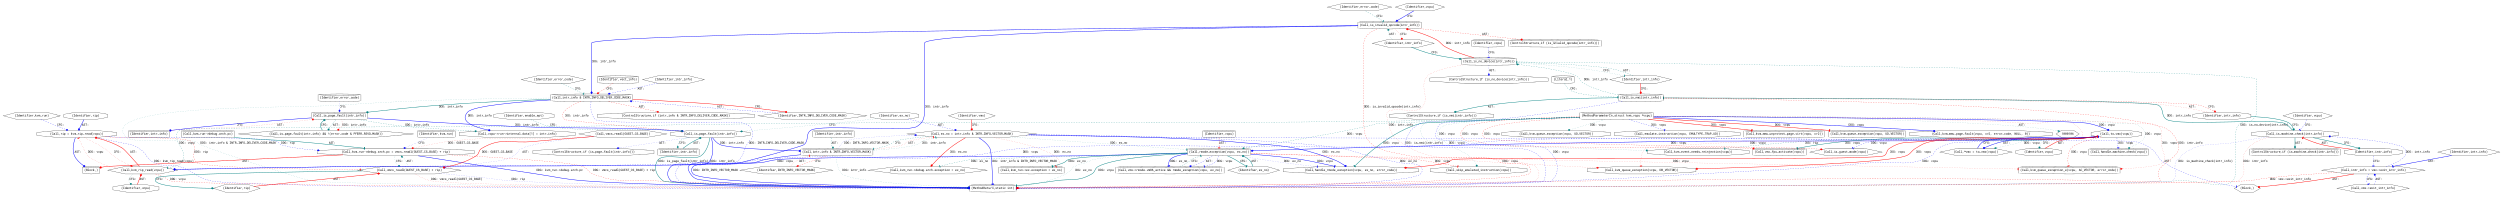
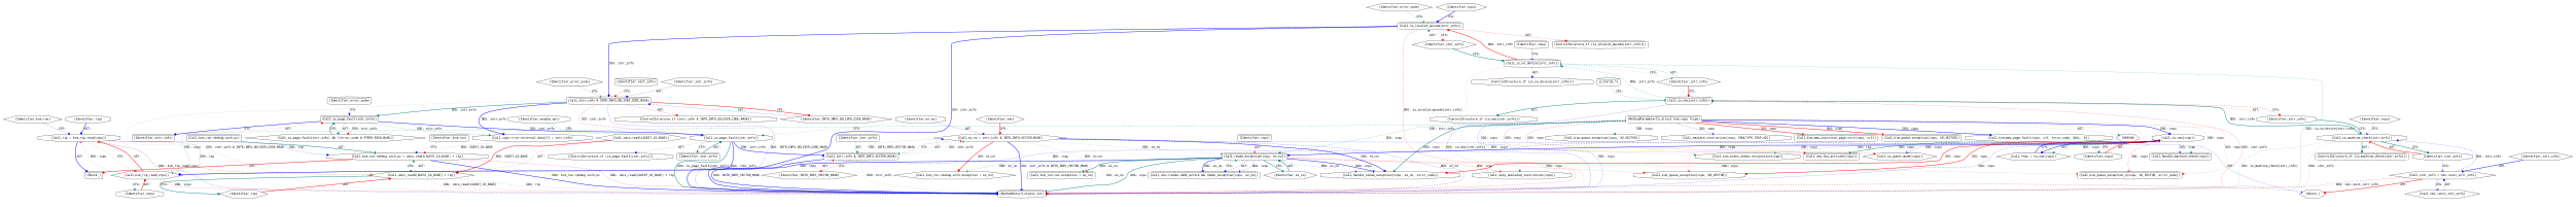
  digraph {
    fontname="Roboto Mono"
    node [fontname="Roboto Mono" shape=cylinder]
    edge [arrowhead=dot color=blue fontname="Roboto Mono" style=dashed]
    n1 [label="(Call,rip = kvm_rip_read(vcpu))" shape=octagon]
    n2 [label="(Call,kvm_rip_read(vcpu))" shape=hexagon]
    n3 [label="(Call,kvm_run->debug.arch.pc = vmcs_readl(GUEST_CS_BASE) + rip)" shape=octagon]
    n4 [label="(Call,vmcs_readl(GUEST_CS_BASE) + rip)" shape=hexagon]
    n5 [label="(Block,)"]
    n6 [label="(MethodReturn,static int)"]
    n7 [label="(Identifier,vcpu)" shape=octagon]
    n8 [label="(Identifier,rip)" shape=hexagon]
    n9 [label="(Call,to_vmx(vcpu))" shape=octagon]
    n10 [label="(Call,rmode_exception(vcpu, ex_no))"]
    n11 [label="(Call,kvm_event_needs_reinjection(vcpu))" shape=octagon]
    n12 [label="(Call,vmx_fpu_activate(vcpu))"]
    n13 [label="(Call,*vmx = to_vmx(vcpu))" shape=hexagon]
    n14 [label="(Call,kvm_queue_exception(vcpu, DB_VECTOR))" shape=octagon]
    n15 [label="(Call,kvm_queue_exception_e(vcpu, AC_VECTOR, error_code))"]
    n16 [label="(Identifier,vcpu)" shape=octagon]
    n17 [label="(Call,is_guest_mode(vcpu))" shape=hexagon]
    n18 [label="(Call,handle_rmode_exception(vcpu, ex_no, error_code))" shape=octagon]
    n19 [label="(Call,handle_machine_check(vcpu))"]
    n20 [label="(Call,skip_emulated_instruction(vcpu))" shape=octagon]
    n21 [label="(Call,vmx->rmode.vm86_active && rmode_exception(vcpu, ex_no))"]
    n22 [label="(Call,kvm_run->ex.exception = ex_no)"]
    n23 [label="(Call,kvm_run->debug.arch.exception = ex_no)" shape=hexagon]
    n24 [label="(Identifier,ex_no)" shape=hexagon]
    n25 [label="(MethodParameterIn,struct kvm_vcpu *vcpu)"]
    n26 [label="(Call,kvm_queue_exception(vcpu, UD_VECTOR))" shape=octagon]
    n27 [label="(Call,emulate_instruction(vcpu, EMULTYPE_TRAP_UD))" shape=octagon]
    n28 [label="(Call,kvm_mmu_unprotect_page_virt(vcpu, cr2))"]
    n29 [label="(Call,kvm_queue_exception(vcpu, UD_VECTOR))"]
    n30 [label="(Call,kvm_mmu_page_fault(vcpu, cr2, error_code, NULL, 0))" shape=octagon]
    1000106 [shape=hexagon]
    n32 [label="(Call,ex_no = intr_info & INTR_INFO_VECTOR_MASK)" shape=hexagon]
    n33 [label="(Call,intr_info & INTR_INFO_VECTOR_MASK)"]
    n34 [label="(Block,)" shape=hexagon]
    n35 [label="(Identifier,INTR_INFO_VECTOR_MASK)" shape=hexagon]
    n36 [label="(Call,is_page_fault(intr_info))" shape=octagon]
    n37 [label="(Identifier,intr_info)"]
    n38 [label="(ControlStructure,if (is_page_fault(intr_info)))" shape=octagon]
    n39 [label="(Call,intr_info & INTR_INFO_DELIVER_CODE_MASK)"]
    n40 [label="(Call,is_page_fault(intr_info))"]
    n41 [label="(ControlStructure,if (intr_info & INTR_INFO_DELIVER_CODE_MASK))" shape=octagon]
    n42 [label="(Call,vcpu->run->internal.data[1] = intr_info)" shape=octagon]
    n43 [label="(Identifier,INTR_INFO_DELIVER_CODE_MASK)" shape=hexagon]
    n44 [label="(Call,is_page_fault(intr_info) && !(error_code & PFERR_RSVD_MASK))" shape=hexagon]
    n45 [label="(Identifier,intr_info)"]
    n46 [label="(Call,is_invalid_opcode(intr_info))"]
    n47 [label="(ControlStructure,if (is_invalid_opcode(intr_info)))"]
    n48 [label="(Identifier,intr_info)" shape=hexagon]
    n49 [label="(Call,is_no_device(intr_info))"]
    n50 [label="(Identifier,intr_info)" shape=hexagon]
    n51 [label="(ControlStructure,if (is_no_device(intr_info)))" shape=octagon]
    n52 [label="(Call,is_nmi(intr_info))"]
    n53 [label="(Identifier,intr_info)" shape=octagon]
    n54 [label="(ControlStructure,if (is_nmi(intr_info)))" shape=octagon]
    n55 [label="(Call,is_machine_check(intr_info))" shape=octagon]
    n56 [label="(ControlStructure,if (is_machine_check(intr_info)))"]
    n57 [label="(Identifier,intr_info)" shape=octagon]
    n58 [label="(Call,intr_info = vmx->exit_intr_info)" shape=hexagon]
    n59 [label="(Call,vmx->exit_intr_info)" shape=hexagon]
    n60 [label="(Identifier,kvm_run)"]
    n61 [label="(Identifier,error_code)"]
    n62 [label="(Identifier,kvm_run)" shape=hexagon]
    n63 [label="(Identifier,error_code)" shape=hexagon]
    n64 [label="(Call,vmcs_readl(GUEST_CS_BASE))" shape=hexagon]
    n65 [label="(Literal,1)"]
    n66 [label="(Identifier,ex_no)" shape=octagon]
    n67 [label="(Identifier,enable_ept)" shape=octagon]
    n68 [label="(Identifier,intr_info)"]
    n69 [label="(Identifier,vcpu)"]
    n70 [label="(Identifier,vect_info)"]
    n71 [label="(Identifier,vmx)" shape=hexagon]
    n72 [label="(Identifier,vcpu)" shape=hexagon]
    n73 [label="(Identifier,rip)" shape=octagon]
    n74 [label="(Identifier,vcpu)"]
    n75 [label="(Call,kvm_run->debug.arch.pc)"]
    n76 [label="(Identifier,intr_info)" shape=hexagon]
    n77 [label="(Identifier,vcpu)" shape=hexagon]
    n78 [label="(Identifier,error_code)" shape=hexagon]
    n79 [label="(Identifier,intr_info)" shape=hexagon]
    n1 -> n2 [arrowhead=diamond color=red label="CFG: " style=dotted]
    n1 -> n3 [arrowhead=diamond label="DDG: rip"]
    n1 -> n4 [arrowhead=tee color=red label="DDG: rip"]
    n1 -> n5 [label="AST: " style=bold]
    n1 -> n6 [arrowhead=diamond label="DDG: kvm_rip_read(vcpu)"]
    n2 -> n1 [color=red label="AST: " style=bold]
    n2 -> n1 [arrowhead=tee color=red label="DDG: vcpu" style=dotted]
    n2 -> n6 [arrowhead=diamond color=red label="DDG: vcpu"]
    n2 -> n7 [color=teal label="CFG: " style=dotted]
    n3 -> n4 [color=teal label="CFG: " style=dotted]
    n3 -> n5 [color=red label="AST: " style=bold]
    n3 -> n6 [label="DDG: kvm_run->debug.arch.pc" style=bold]
    n3 -> n6 [arrowhead=tee color=red label="DDG: vmcs_readl(GUEST_CS_BASE) + rip"]
    n4 -> n3 [arrowhead=diamond color=teal label="AST: " style=dotted]
    n4 -> n6 [arrowhead=diamond label="DDG: rip" style=dotted]
    n4 -> n6 [color=red label="DDG: vmcs_readl(GUEST_CS_BASE)" style=dotted]
    n4 -> n8 [arrowhead=diamond color=teal label="CFG: " style=bold]
    n7 -> n2 [arrowhead=diamond color=red label="AST: " style=bold]
    n8 -> n4 [arrowhead=diamond color=red label="AST: " style=bold]
    n9 -> n2 [arrowhead=tee label="DDG: vcpu"]
    n9 -> n6 [arrowhead=tee label="DDG: vcpu"]
    n9 -> n10 [arrowhead=diamond label="DDG: vcpu" style=bold]
    n9 -> n11 [arrowhead=tee color=teal label="DDG: rip"]
    n9 -> n12 [arrowhead=tee color=teal label="DDG: vcpu" style=bold]
    n9 -> n13 [label="AST: " style=bold]
    n9 -> n13 [arrowhead=diamond color=teal label="DDG: vcpu" style=dotted]
    n9 -> n14 [color=red label="DDG: vcpu" style=bold]
    n9 -> n15 [arrowhead=tee color=red label="DDG: vcpu"]
    n9 -> n16 [color=teal label="CFG: " style=dotted]
    n9 -> n17 [arrowhead=tee label="DDG: vcpu"]
    n9 -> n18 [arrowhead=diamond color=red label="DDG: vcpu" style=bold]
    n9 -> n19 [arrowhead=tee label="DDG: vcpu"]
    n10 -> n2 [label="DDG: vcpu" style=bold]
    n10 -> n6 [arrowhead=tee color=teal label="DDG: ex_no" style=dotted]
    n10 -> n6 [arrowhead=tee color=teal label="DDG: vcpu" style=bold]
    n10 -> n14 [arrowhead=diamond color=red label="DDG: vcpu" style=dotted]
    n10 -> n15 [arrowhead=tee color=red label="DDG: vcpu" style=dotted]
    n10 -> n18 [arrowhead=tee label="DDG: vcpu" style=bold]
    n10 -> n18 [arrowhead=tee label="DDG: ex_no" style=dotted]
    n10 -> n20 [arrowhead=tee color=red label="DDG: vcpu"]
    n10 -> n21 [label="AST: "]
    n10 -> n21 [arrowhead=tee label="DDG: vcpu"]
    n10 -> n21 [arrowhead=tee label="DDG: ex_no" style=bold]
    n10 -> n22 [arrowhead=tee color=teal label="DDG: ex_no" style=bold]
    n10 -> n23 [arrowhead=tee color=teal label="DDG: ex_no"]
    n10 -> n24 [arrowhead=tee color=teal label="CFG: " style=bold]
    n13 -> n9 [arrowhead=tee label="CFG: " style=bold]
    n16 -> n9 [arrowhead=tee color=red label="AST: " style=bold]
    n21 -> n10 [arrowhead=tee color=teal label="CFG: "]
    n24 -> n10 [color=teal label="AST: " style=bold]
    n25 -> n2 [arrowhead=tee color=teal label="DDG: vcpu"]
    n25 -> n6 [arrowhead=diamond label="DDG: vcpu"]
    n25 -> n9 [label="DDG: vcpu" style=bold]
    n25 -> n10 [arrowhead=diamond color=teal label="DDG: vcpu"]
    n25 -> n11 [color=teal label="DDG: vcpu" style=dotted]
    n25 -> n12 [color=red label="DDG: vcpu"]
    n25 -> n14 [arrowhead=tee color=red label="DDG: vcpu" style=dotted]
    n25 -> n15 [arrowhead=diamond color=red label="DDG: vcpu" style=dotted]
    n25 -> n17 [arrowhead=diamond color=red label="DDG: vcpu"]
    n25 -> n18 [arrowhead=tee color=teal label="DDG: vcpu" style=bold]
    n25 -> n19 [color=teal label="DDG: vcpu" style=dotted]
    n25 -> n20 [color=teal label="DDG: vcpu" style=dotted]
    n25 -> n26 [color=teal label="DDG: vcpu" style=dotted]
    n25 -> n27 [arrowhead=tee label="DDG: vcpu"]
    n25 -> n28 [arrowhead=tee color=red label="DDG: vcpu" style=bold]
    n25 -> n29 [arrowhead=tee color=red label="DDG: vcpu" style=bold]
    n25 -> n30 [label="DDG: vcpu" style=bold]
    n25 -> 1000106 [arrowhead=diamond color=teal label="AST: " style=dotted]
    n32 -> n6 [label="DDG: ex_no"]
    n32 -> n6 [arrowhead=tee label="DDG: intr_info & INTR_INFO_VECTOR_MASK" style=bold]
    n32 -> n10 [arrowhead=tee color=teal label="DDG: ex_no" style=dotted]
    n32 -> n18 [label="DDG: ex_no" style=bold]
    n32 -> n22 [arrowhead=tee color=red label="DDG: ex_no" style=dotted]
    n32 -> n23 [arrowhead=diamond color=red label="DDG: ex_no" style=bold]
    n32 -> n33 [arrowhead=tee color=teal label="CFG: "]
    n32 -> n34 [arrowhead=tee label="AST: "]
    n33 -> n6 [color=teal label="DDG: intr_info" style=dotted]
    n33 -> n6 [arrowhead=tee label="DDG: INTR_INFO_VECTOR_MASK" style=bold]
    n33 -> n32 [arrowhead=tee color=red label="AST: " style=dotted]
    n33 -> n32 [arrowhead=tee color=teal label="DDG: intr_info" style=dotted]
    n33 -> n32 [arrowhead=diamond label="DDG: INTR_INFO_VECTOR_MASK" style=dotted]
    n33 -> n35 [arrowhead=diamond color=red label="CFG: "]
    n35 -> n33 [arrowhead=tee color=red label="AST: " style=dotted]
    n36 -> n6 [arrowhead=diamond color=teal label="DDG: is_page_fault(intr_info)" style=bold]
    n36 -> n6 [label="DDG: intr_info" style=bold]
    n36 -> n33 [label="DDG: intr_info" style=bold]
    n36 -> n37 [arrowhead=diamond color=teal label="CFG: "]
    n36 -> n38 [arrowhead=diamond label="AST: " style=dotted]
    n37 -> n36 [color=teal label="AST: " style=bold]
    n39 -> n6 [arrowhead=diamond color=teal label="DDG: intr_info & INTR_INFO_DELIVER_CODE_MASK" style=dotted]
    n39 -> n6 [label="DDG: INTR_INFO_DELIVER_CODE_MASK"]
    n39 -> n36 [arrowhead=tee color=red label="DDG: intr_info"]
    n39 -> n40 [color=teal label="DDG: intr_info" style=bold]
    n39 -> n41 [arrowhead=diamond color=red label="AST: "]
    n39 -> n42 [label="DDG: intr_info" style=bold]
    n39 -> n43 [color=red label="CFG: " style=bold]
    n40 -> n36 [label="DDG: intr_info" style=bold]
    n40 -> n42 [color=teal label="DDG: intr_info"]
    n40 -> n44 [color=teal label="AST: "]
    n40 -> n44 [color=red label="DDG: intr_info" style=dotted]
    n40 -> n45 [label="CFG: " style=bold]
    n43 -> n39 [label="AST: "]
    n44 -> n40 [color=teal label="CFG: " style=bold]
    n45 -> n40 [color=red label="AST: " style=dotted]
    n46 -> n6 [arrowhead=tee label="DDG: intr_info" style=bold]
    n46 -> n6 [arrowhead=diamond color=red label="DDG: is_invalid_opcode(intr_info)"]
    n46 -> n39 [arrowhead=diamond label="DDG: intr_info" style=bold]
    n46 -> n47 [color=red label="AST: "]
    n46 -> n48 [color=red label="CFG: " style=dotted]
    n48 -> n46 [color=teal label="AST: " style=dotted]
    n48 -> n49 [arrowhead=diamond color=teal label="CFG: " style=bold]
    n49 -> n6 [arrowhead=tee color=red label="DDG: intr_info" style=dotted]
    n49 -> n6 [arrowhead=tee color=teal label="DDG: is_no_device(intr_info)"]
    n49 -> n46 [color=red label="DDG: intr_info" style=bold]
    n49 -> n50 [arrowhead=tee color=teal label="CFG: " style=dotted]
    n49 -> n51 [arrowhead=diamond label="AST: " style=dotted]
    n50 -> n49 [arrowhead=tee color=teal label="AST: "]
    n50 -> n52 [arrowhead=diamond color=red label="CFG: " style=bold]
    n52 -> n6 [label="DDG: is_nmi(intr_info)"]
    n52 -> n6 [color=red label="DDG: intr_info"]
    n52 -> n49 [arrowhead=diamond color=teal label="DDG: intr_info"]
    n52 -> n53 [arrowhead=diamond color=red label="CFG: "]
    n52 -> n54 [color=teal label="AST: " style=bold]
    n53 -> n52 [arrowhead=tee color=red label="AST: " style=dotted]
    n53 -> n55 [color=teal label="CFG: " style=bold]
    n55 -> n6 [arrowhead=tee label="DDG: is_machine_check(intr_info)" style=dotted]
    n55 -> n6 [arrowhead=diamond color=red label="DDG: intr_info" style=dotted]
-   n55 -> n52 [arrowhead=tee color=teal label="DDG: intr_info" style=bold]
+   n55 -> n52 [color=teal label="DDG: intr_info" style=bold]
    n55 -> n56 [arrowhead=diamond color=teal label="AST: " style=bold]
    n55 -> n57 [color=teal label="CFG: " style=bold]
    n57 -> n55 [arrowhead=tee color=red label="AST: " style=bold]
    n57 -> n58 [arrowhead=tee label="CFG: "]
    n58 -> n6 [arrowhead=diamond color=red label="DDG: vmx->exit_intr_info"]
    n58 -> n34 [color=red label="AST: " style=bold]
    n58 -> n55 [label="DDG: intr_info"]
    n58 -> n59 [arrowhead=tee label="CFG: "]
    n59 -> n58 [label="AST: "]
    n60 -> n3 [label="CFG: " style=dotted]
    n61 -> n40 [arrowhead=diamond label="CFG: " style=dotted]
    n62 -> n1 [label="CFG: "]
    n63 -> n46 [arrowhead=tee color=teal label="CFG: "]
    n64 -> n3 [color=red label="DDG: GUEST_CS_BASE" style=dotted]
    n64 -> n4 [label="AST: " style=dotted]
    n64 -> n4 [color=red label="DDG: GUEST_CS_BASE" style=bold]
    n65 -> n52 [arrowhead=tee color=teal label="CFG: "]
    n66 -> n32 [label="AST: "]
    n66 -> n36 [arrowhead=diamond color=teal label="CFG: " style=dotted]
    n67 -> n36 [arrowhead=diamond color=teal label="CFG: "]
    n68 -> n33 [color=teal label="AST: "]
    n69 -> n10 [arrowhead=tee color=red label="AST: "]
    n70 -> n39 [arrowhead=diamond color=red label="CFG: "]
    n71 -> n32 [color=red label="CFG: " style=bold]
    n72 -> n46 [arrowhead=diamond label="CFG: " style=bold]
    n73 -> n1 [label="AST: " style=bold]
    n74 -> n49 [arrowhead=tee label="CFG: "]
    n75 -> n3 [arrowhead=tee color=teal label="AST: " style=bold]
    n76 -> n39 [arrowhead=diamond label="AST: "]
    n77 -> n55 [arrowhead=tee label="CFG: "]
    n78 -> n39 [arrowhead=tee color=teal label="CFG: "]
    n79 -> n58 [arrowhead=tee label="AST: " style=bold]
  }
